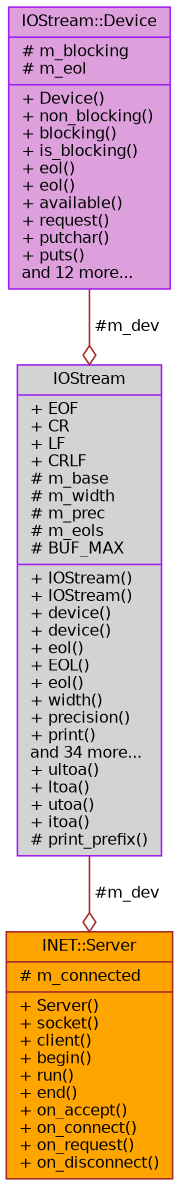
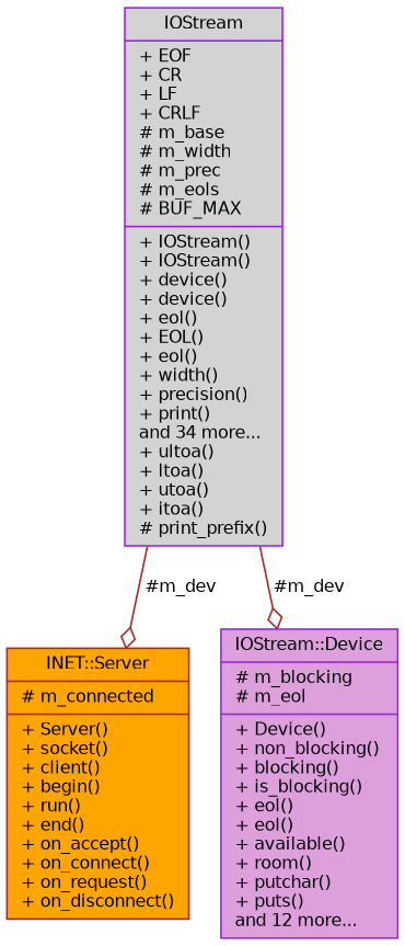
  digraph {
    node [color=purple fontname=Helvetica fontsize=10 shape=record style=filled]
    edge [arrowhead=odiamond color=brown fontname=Helvetica fontsize=10 labelfontname=Helvetica labelfontsize=10 style=solid]
    n1 [color=brown fillcolor=orange fontcolor=black height=0.2 label="{INET::Server\n|# m_connected\l|+ Server()\l+ socket()\l+ client()\l+ begin()\l+ run()\l+ end()\l+ on_accept()\l+ on_connect()\l+ on_request()\l+ on_disconnect()\l}" width=0.4]
    n2 [fillcolor=lightgrey height=0.2 label="{IOStream\n|+ EOF\l+ CR\l+ LF\l+ CRLF\l# m_base\l# m_width\l# m_prec\l# m_eols\l# BUF_MAX\l|+ IOStream()\l+ IOStream()\l+ device()\l+ device()\l+ eol()\l+ EOL()\l+ eol()\l+ width()\l+ precision()\l+ print()\land 34 more...\l+ ultoa()\l+ ltoa()\l+ utoa()\l+ itoa()\l# print_prefix()\l}" width=0.4]
-   n3 [fillcolor=plum height=0.2 label="{IOStream::Device\n|# m_blocking\l# m_eol\l|+ Device()\l+ non_blocking()\l+ blocking()\l+ is_blocking()\l+ eol()\l+ eol()\l+ available()\l+ request()\l+ putchar()\l+ puts()\land 12 more...\l}" width=0.4]
+   n3 [fillcolor=plum height=0.2 label="{IOStream::Device\n|# m_blocking\l# m_eol\l|+ Device()\l+ non_blocking()\l+ blocking()\l+ is_blocking()\l+ eol()\l+ eol()\l+ available()\l+ room()\l+ putchar()\l+ puts()\land 12 more...\l}" width=0.4]
    n2 -> n1 [label=" #m_dev"]
-   n3 -> n2 [label=" #m_dev"]
+   n2 -> n3 [label=" #m_dev"]
  }
